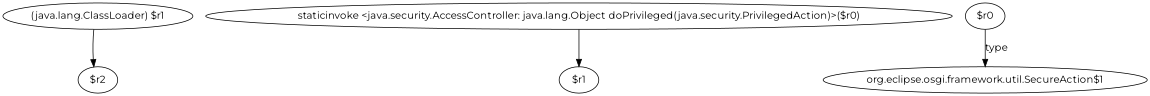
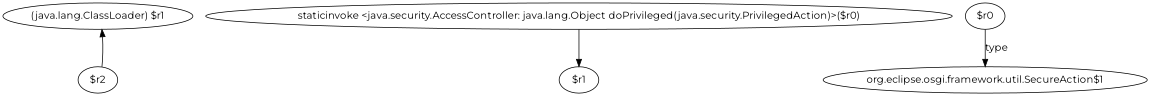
  digraph {
    fontname=Montserrat
    node [fontname=Montserrat]
    edge [fontname=Montserrat]
    n1 [label="(java.lang.ClassLoader) $r1"]
    n2 [label="$r2"]
    n3 [label="staticinvoke <java.security.AccessController: java.lang.Object doPrivileged(java.security.PrivilegedAction)>($r0)"]
    n4 [label="$r1"]
    n5 [label="org.eclipse.osgi.framework.util.SecureAction$1"]
    n6 [label="$r0"]
-   n1 -> n2
+   n2 -> n1
    n3 -> n4
    n6 -> n5 [label=type]
  }
